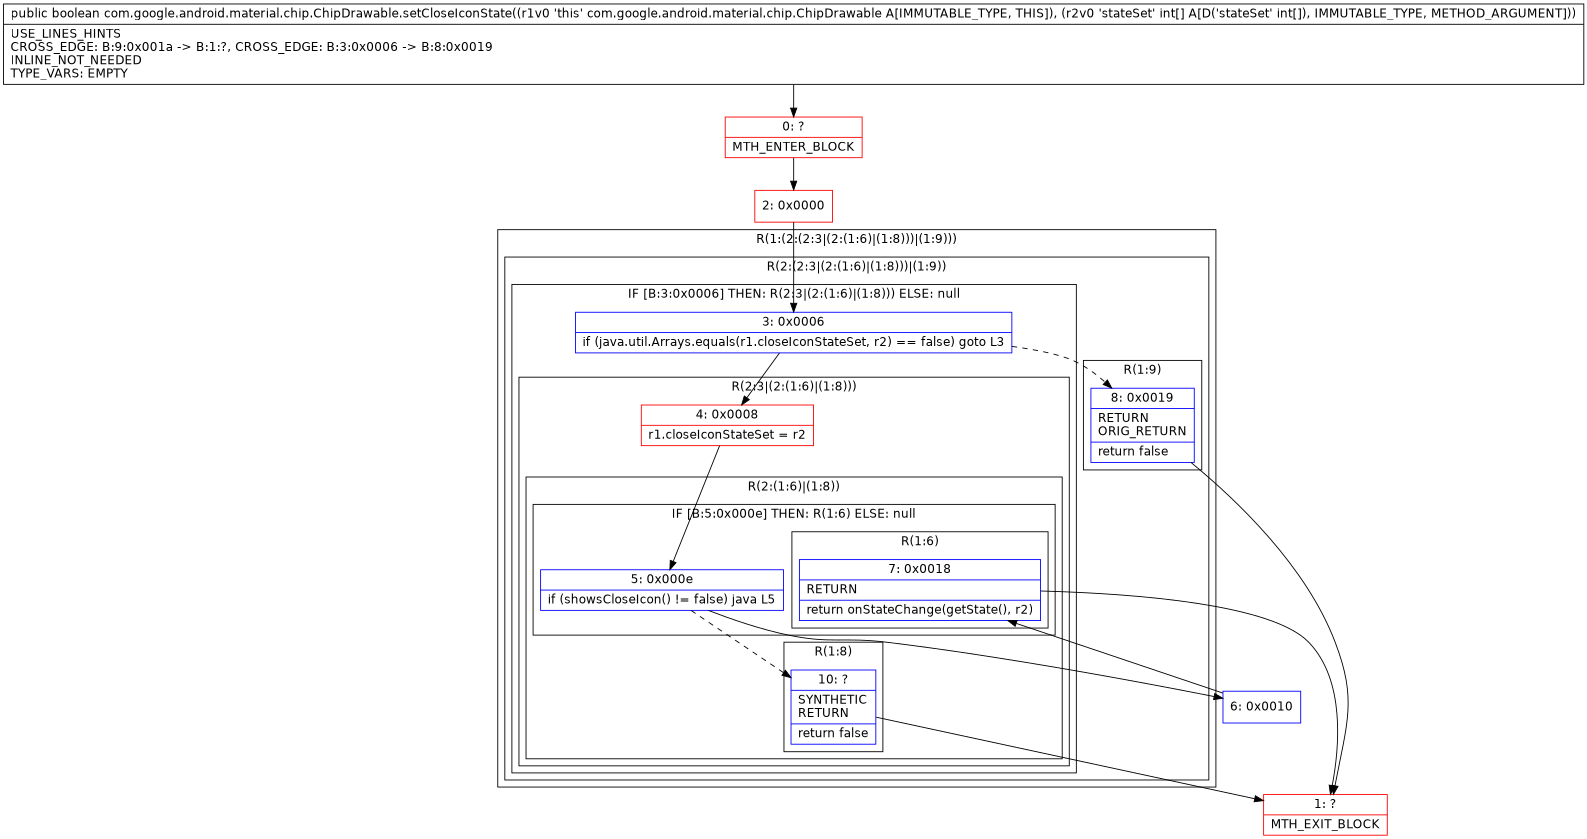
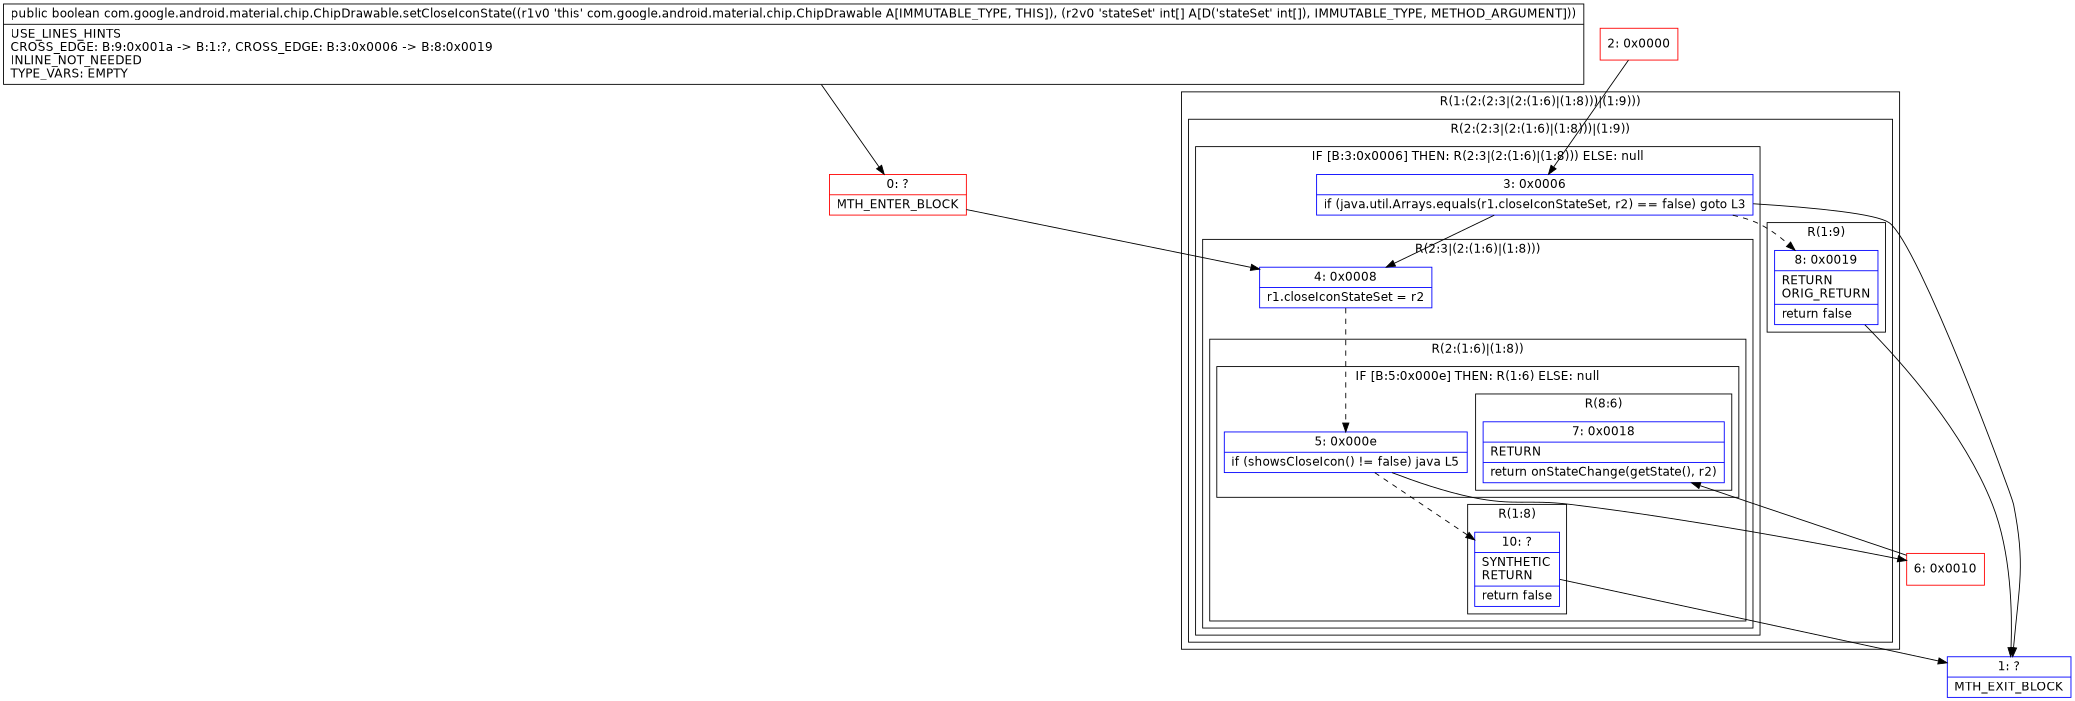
  digraph {
    fontname="DejaVu Sans"
    node [color=blue fontname="DejaVu Sans" shape=record]
    edge [fontname="DejaVu Sans"]
    n1 [label="{7\:\ 0x0018|RETURN\l|return onStateChange(getState(), r2)\l}"]
    n2 [label="{5\:\ 0x000e|if (showsCloseIcon() != false) java L5\l}"]
    n3 [label="{10\:\ ?|SYNTHETIC\lRETURN\l|return false\l}"]
-   n4 [color=red label="{4\:\ 0x0008|r1.closeIconStateSet = r2\l}"]
+   n4 [label="{4\:\ 0x0008|r1.closeIconStateSet = r2\l}"]
    n5 [label="{3\:\ 0x0006|if (java.util.Arrays.equals(r1.closeIconStateSet, r2) == false) goto L3\l}"]
    n6 [label="{8\:\ 0x0019|RETURN\lORIG_RETURN\l|return false\l}"]
-   n7 [color=red label="{1\:\ ?|MTH_EXIT_BLOCK\l}"]
-   n8 [label="{6\:\ 0x0010}"]
+   n7 [label="{1\:\ ?|MTH_EXIT_BLOCK\l}"]
+   n8 [color=red label="{6\:\ 0x0010}"]
    n9 [color=red label="{0\:\ ?|MTH_ENTER_BLOCK\l}"]
    n10 [color=red label="{2\:\ 0x0000}"]
    n11 [label="{public boolean com.google.android.material.chip.ChipDrawable.setCloseIconState((r1v0 'this' com.google.android.material.chip.ChipDrawable A[IMMUTABLE_TYPE, THIS]), (r2v0 'stateSet' int[] A[D('stateSet' int[]), IMMUTABLE_TYPE, METHOD_ARGUMENT]))  | USE_LINES_HINTS\lCROSS_EDGE: B:9:0x001a \-\> B:1:?, CROSS_EDGE: B:3:0x0006 \-\> B:8:0x0019\lINLINE_NOT_NEEDED\lTYPE_VARS: EMPTY\l}" color=""]
    subgraph cluster_1 {
      label="R(1:(2:(2:3|(2:(1:6)|(1:8)))|(1:9)))"
      subgraph cluster_2 {
        label="R(2:(2:3|(2:(1:6)|(1:8)))|(1:9))"
        subgraph cluster_3 {
          label="IF [B:3:0x0006] THEN: R(2:3|(2:(1:6)|(1:8))) ELSE: null"
          n5
          subgraph cluster_4 {
            label="R(2:3|(2:(1:6)|(1:8)))"
            n4
            subgraph cluster_5 {
              label="R(2:(1:6)|(1:8))"
              subgraph cluster_6 {
                label="IF [B:5:0x000e] THEN: R(1:6) ELSE: null"
                n2
                subgraph cluster_7 {
-                 label="R(1:6)"
+                 label="R(8:6)"
                  n1
                }
              }
              subgraph cluster_8 {
                label="R(1:8)"
                n3
              }
            }
          }
        }
        subgraph cluster_9 {
          label="R(1:9)"
          n6
        }
      }
    }
-   n1 -> n7
+   n5 -> n7
    n2 -> n3 [style=dashed]
    n2 -> n8
    n3 -> n7
-   n4 -> n2
+   n4 -> n2 [style=dashed]
    n5 -> n4
    n5 -> n6 [style=dashed]
    n6 -> n7
    n8 -> n1
-   n9 -> n10
+   n9 -> n4
    n10 -> n5
    n11 -> n9
  }
